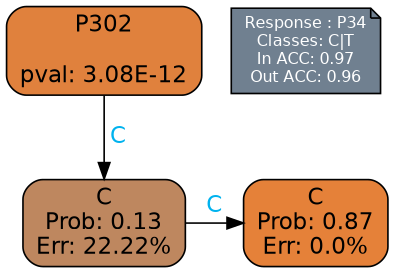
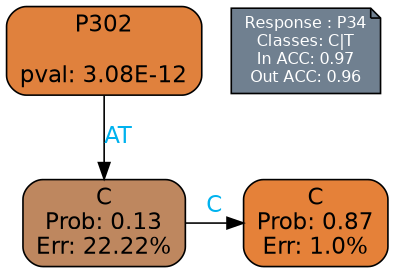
  digraph {
    ranksep=equally
    splines=polylines
    node [color=black fontname=helvetica shape=box style="filled, rounded"]
    edge [fontcolor=deepskyblue2 fontname=helvetica]
    n1 [fillcolor="#be875f" label="C\nProb: 0.13\nErr: 22.22%"]
-   n2 [fillcolor="#e58139" label="C\nProb: 0.87\nErr: 0.0%"]
+   n2 [fillcolor="#e58139" label="C\nProb: 0.87\nErr: 1.0%"]
    n3 [align=left fillcolor=slategray fontcolor=white fontsize=10 label="Response : P34\nClasses: C|T\nIn ACC: 0.97\nOut ACC: 0.96\n" shape=note style=filled]
    n4 [fillcolor="#e0813d" label="P302\n\npval: 3.08E-12"]
    subgraph sub_1 {
      rank=same
      n1
      n2
    }
    subgraph sub_2 {
      rank=same
      n3
      n4
    }
    n1 -> n2 [label=C]
-   n4 -> n1 [label=C]
+   n4 -> n1 [label=AT]
  }
